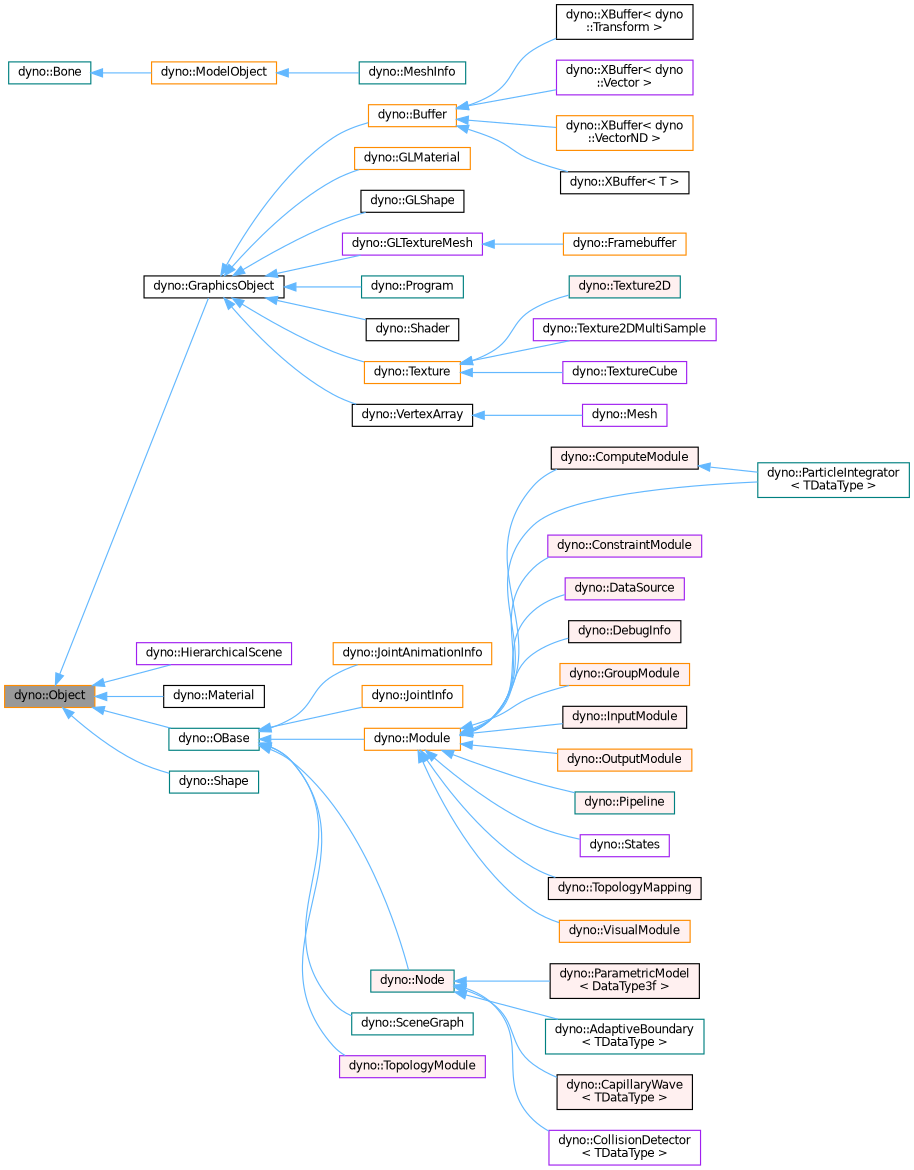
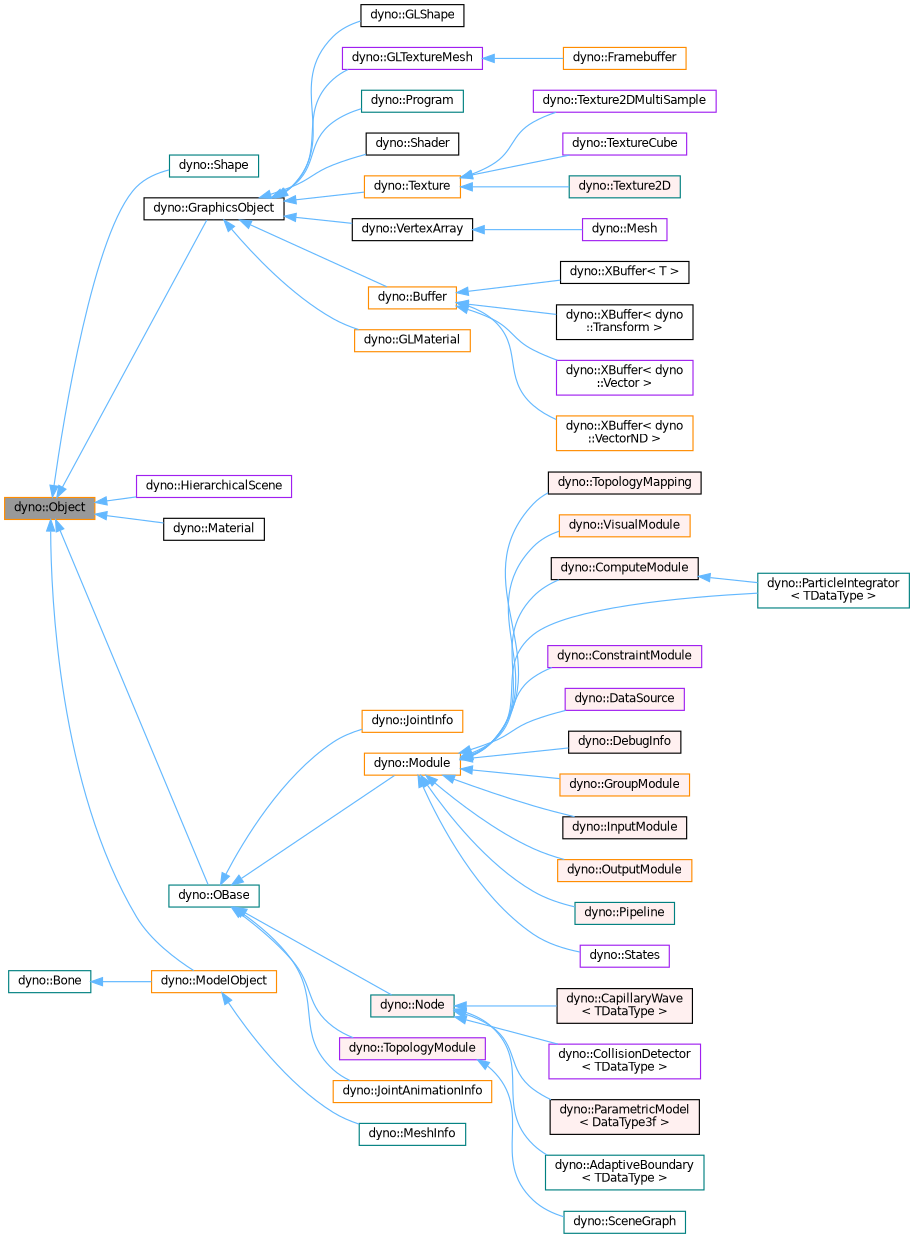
  digraph {
    rankdir=LR
    node [color=darkorange fillcolor=white fontname=Helvetica fontsize=10 shape=box style=filled]
    edge [color=steelblue1 dir=back fontname=Helvetica fontsize=10 labelfontname=Helvetica labelfontsize=10 style=solid]
    n1 [fillcolor=grey60 fontcolor=black height=0.2 label="dyno::Object" width=0.4]
    n2 [color=black height=0.2 label="dyno::GraphicsObject" width=0.4]
    n3 [color=purple height=0.2 label="dyno::HierarchicalScene" width=0.4]
    n4 [color=black height=0.2 label="dyno::Material" width=0.4]
    n5 [height=0.2 label="dyno::ModelObject" width=0.4]
    n6 [color=teal height=0.2 label="dyno::OBase" width=0.4]
    n7 [color=teal height=0.2 label="dyno::Shape" width=0.4]
    n8 [height=0.2 label="dyno::Buffer" width=0.4]
    n9 [height=0.2 label="dyno::GLMaterial" width=0.4]
    n10 [color=black height=0.2 label="dyno::GLShape" width=0.4]
    n11 [color=purple height=0.2 label="dyno::GLTextureMesh" width=0.4]
    n12 [color=teal height=0.2 label="dyno::Program" width=0.4]
    n13 [color=black height=0.2 label="dyno::Shader" width=0.4]
    n14 [height=0.2 label="dyno::Texture" width=0.4]
    n15 [color=black height=0.2 label="dyno::VertexArray" width=0.4]
    n16 [color=teal height=0.2 label="dyno::MeshInfo" width=0.4]
    n17 [height=0.2 label="dyno::JointAnimationInfo" width=0.4]
    n18 [height=0.2 label="dyno::JointInfo" width=0.4]
    n19 [height=0.2 label="dyno::Module" width=0.4]
    n20 [color=teal fillcolor="#FFF0F0" height=0.2 label="dyno::Node" width=0.4]
    n21 [color=teal height=0.2 label="dyno::SceneGraph" width=0.4]
    n22 [color=purple fillcolor="#FFF0F0" height=0.2 label="dyno::TopologyModule" width=0.4]
    n23 [color=black height=0.2 label="dyno::XBuffer\< dyno\l::Transform \>" width=0.4]
    n24 [color=purple height=0.2 label="dyno::XBuffer\< dyno\l::Vector \>" width=0.4]
    n25 [height=0.2 label="dyno::XBuffer\< dyno\l::VectorND \>" width=0.4]
    n26 [color=black height=0.2 label="dyno::XBuffer\< T \>" width=0.4]
    n27 [height=0.2 label="dyno::Framebuffer" width=0.4]
    n28 [color=teal fillcolor="#FFF0F0" height=0.2 label="dyno::Texture2D" width=0.4]
    n29 [color=purple height=0.2 label="dyno::Texture2DMultiSample" width=0.4]
    n30 [color=purple height=0.2 label="dyno::TextureCube" width=0.4]
    n31 [color=purple height=0.2 label="dyno::Mesh" width=0.4]
    n32 [color=teal height=0.2 label="dyno::Bone" width=0.4]
    n33 [color=black fillcolor="#FFF0F0" height=0.2 label="dyno::ComputeModule" width=0.4]
    n34 [color=teal height=0.2 label="dyno::ParticleIntegrator\l\< TDataType \>" width=0.4]
    n35 [color=purple fillcolor="#FFF0F0" height=0.2 label="dyno::ConstraintModule" width=0.4]
    n36 [color=purple fillcolor="#FFF0F0" height=0.2 label="dyno::DataSource" width=0.4]
    n37 [color=black fillcolor="#FFF0F0" height=0.2 label="dyno::DebugInfo" width=0.4]
    n38 [fillcolor="#FFF0F0" height=0.2 label="dyno::GroupModule" width=0.4]
    n39 [color=black fillcolor="#FFF0F0" height=0.2 label="dyno::InputModule" width=0.4]
    n40 [fillcolor="#FFF0F0" height=0.2 label="dyno::OutputModule" width=0.4]
    n41 [color=teal fillcolor="#FFF0F0" height=0.2 label="dyno::Pipeline" width=0.4]
    n42 [color=purple height=0.2 label="dyno::States" width=0.4]
    n43 [color=black fillcolor="#FFF0F0" height=0.2 label="dyno::TopologyMapping" width=0.4]
    n44 [fillcolor="#FFF0F0" height=0.2 label="dyno::VisualModule" width=0.4]
    n45 [color=black fillcolor="#FFF0F0" height=0.2 label="dyno::ParametricModel\l\< DataType3f \>" width=0.4]
    n46 [color=teal height=0.2 label="dyno::AdaptiveBoundary\l\< TDataType \>" width=0.4]
    n47 [color=black fillcolor="#FFF0F0" height=0.2 label="dyno::CapillaryWave\l\< TDataType \>" width=0.4]
    n48 [color=purple height=0.2 label="dyno::CollisionDetector\l\< TDataType \>" width=0.4]
    n1 -> n2
    n1 -> n3
    n1 -> n4
+   n1 -> n5
    n1 -> n6
    n1 -> n7
    n2 -> n8
    n2 -> n9
    n2 -> n10
    n2 -> n11
    n2 -> n12
    n2 -> n13
    n2 -> n14
    n2 -> n15
    n5 -> n16
    n6 -> n17
    n6 -> n18
    n6 -> n19
    n6 -> n20
-   n6 -> n21
+   n22 -> n21
    n6 -> n22
    n8 -> n23
    n8 -> n24
    n8 -> n25
    n8 -> n26
    n11 -> n27
    n14 -> n28
    n14 -> n29
    n14 -> n30
    n15 -> n31
    n19 -> n33
    n19 -> n34
    n19 -> n35
    n19 -> n36
    n19 -> n37
    n19 -> n38
    n19 -> n39
    n19 -> n40
    n19 -> n41
    n19 -> n42
    n19 -> n43
    n19 -> n44
    n20 -> n45
    n20 -> n46
    n20 -> n47
    n20 -> n48
    n32 -> n5
    n33 -> n34
  }
